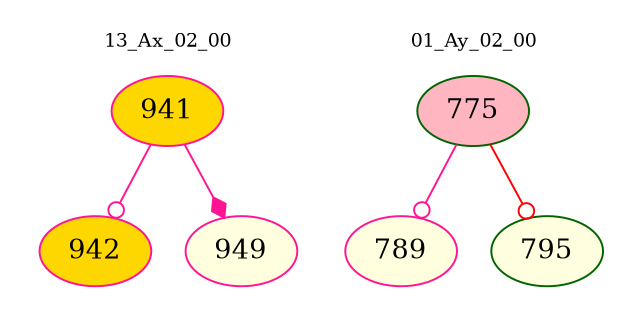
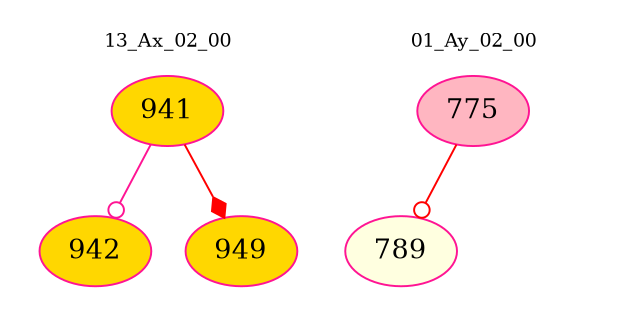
  digraph {
    node [color=deeppink fillcolor=gold style=filled]
    edge [arrowhead=odot color=deeppink]
    n1 [label=941]
    n2 [label=942]
-   n3 [fillcolor=lightyellow label=949]
-   n4 [color=darkgreen fillcolor=lightpink label=775]
+   n3 [label=949]
+   n4 [fillcolor=lightpink label=775]
    n5 [fillcolor=lightyellow label=789]
-   n6 [color=darkgreen fillcolor=lightyellow label=795]
    subgraph cluster_1 {
      color=white
      fontsize=10
      label="13_Ax_02_00"
      n1
      n2
      n3
    }
    subgraph cluster_2 {
      color=white
      fontsize=10
      label="01_Ay_02_00"
      n4
      n5
-     n6
    }
    n1 -> n2
-   n1 -> n3 [arrowhead=diamond]
-   n4 -> n5
-   n4 -> n6 [color=red]
+   n1 -> n3 [arrowhead=diamond color=red]
+   n4 -> n5 [color=red]
  }
